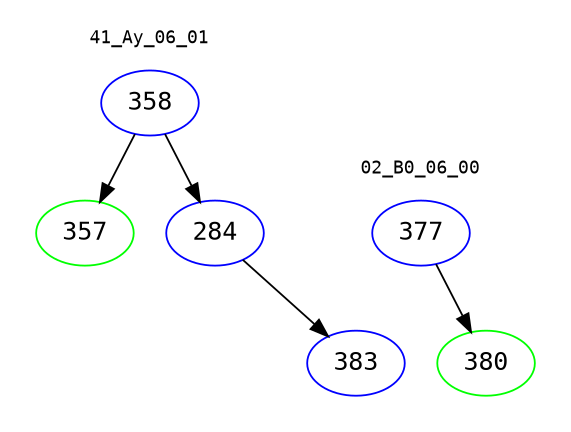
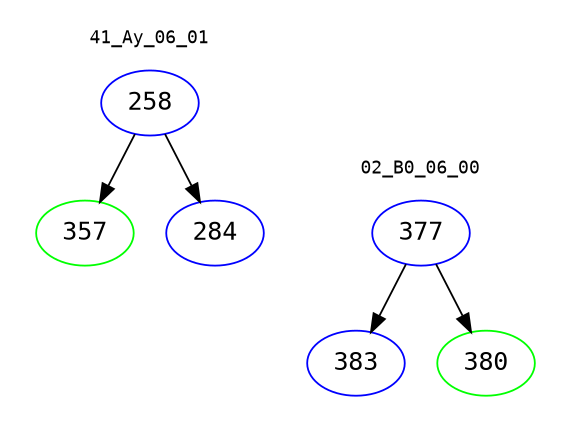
  digraph {
    fontname="DejaVu Sans Mono"
    node [color=blue fontname="DejaVu Sans Mono"]
    edge [color=black fontname="DejaVu Sans Mono"]
-   n1 [label=358]
+   n1 [label=258]
    n2 [color=green label=357]
    n3 [label=284]
    n4 [label=377]
    n5 [label=383]
    n6 [color=green label=380]
    subgraph cluster_1 {
      color=white
      fontsize=10
      label="41_Ay_06_01"
      n1
      n2
      n3
    }
    subgraph cluster_2 {
      color=white
      fontsize=10
      label="02_B0_06_00"
      n4
      n5
      n6
    }
    n1 -> n2
    n1 -> n3
-   n3 -> n5
+   n4 -> n5
    n4 -> n6
  }
